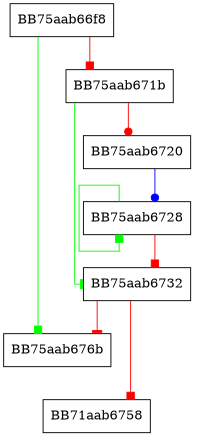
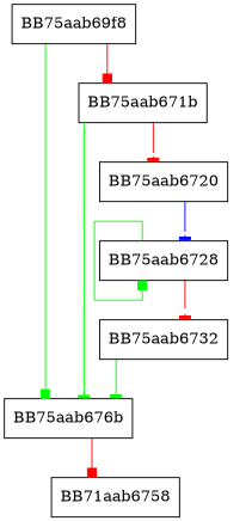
  digraph {
    splines=ortho
    node [shape=box]
    edge [arrowhead=box color=green]
-   BB75aab66f8
+   BB75aab66f8 [label=BB75aab69f8]
    BB75aab676b
    BB75aab671b
    BB75aab6720
    BB75aab6728
    BB75aab6732
    n7 [label=BB71aab6758]
    BB75aab66f8 -> BB75aab676b
    BB75aab66f8 -> BB75aab671b [color=red]
-   BB75aab671b -> BB75aab6732 [arrowhead=tee]
-   BB75aab671b -> BB75aab6720 [arrowhead=dot color=red]
-   BB75aab6720 -> BB75aab6728 [arrowhead=dot color=blue]
+   BB75aab671b -> BB75aab676b [arrowhead=tee]
+   BB75aab671b -> BB75aab6720 [arrowhead=tee color=red]
+   BB75aab6720 -> BB75aab6728 [arrowhead=tee color=blue]
    BB75aab6728 -> BB75aab6728
-   BB75aab6728 -> BB75aab6732 [color=red]
-   BB75aab6732 -> BB75aab676b [arrowhead=tee color=red]
-   BB75aab6732 -> n7 [color=red]
+   BB75aab6728 -> BB75aab6732 [arrowhead=tee color=red]
+   BB75aab6732 -> BB75aab676b [arrowhead=tee]
+   BB75aab676b -> n7 [color=red]
  }
